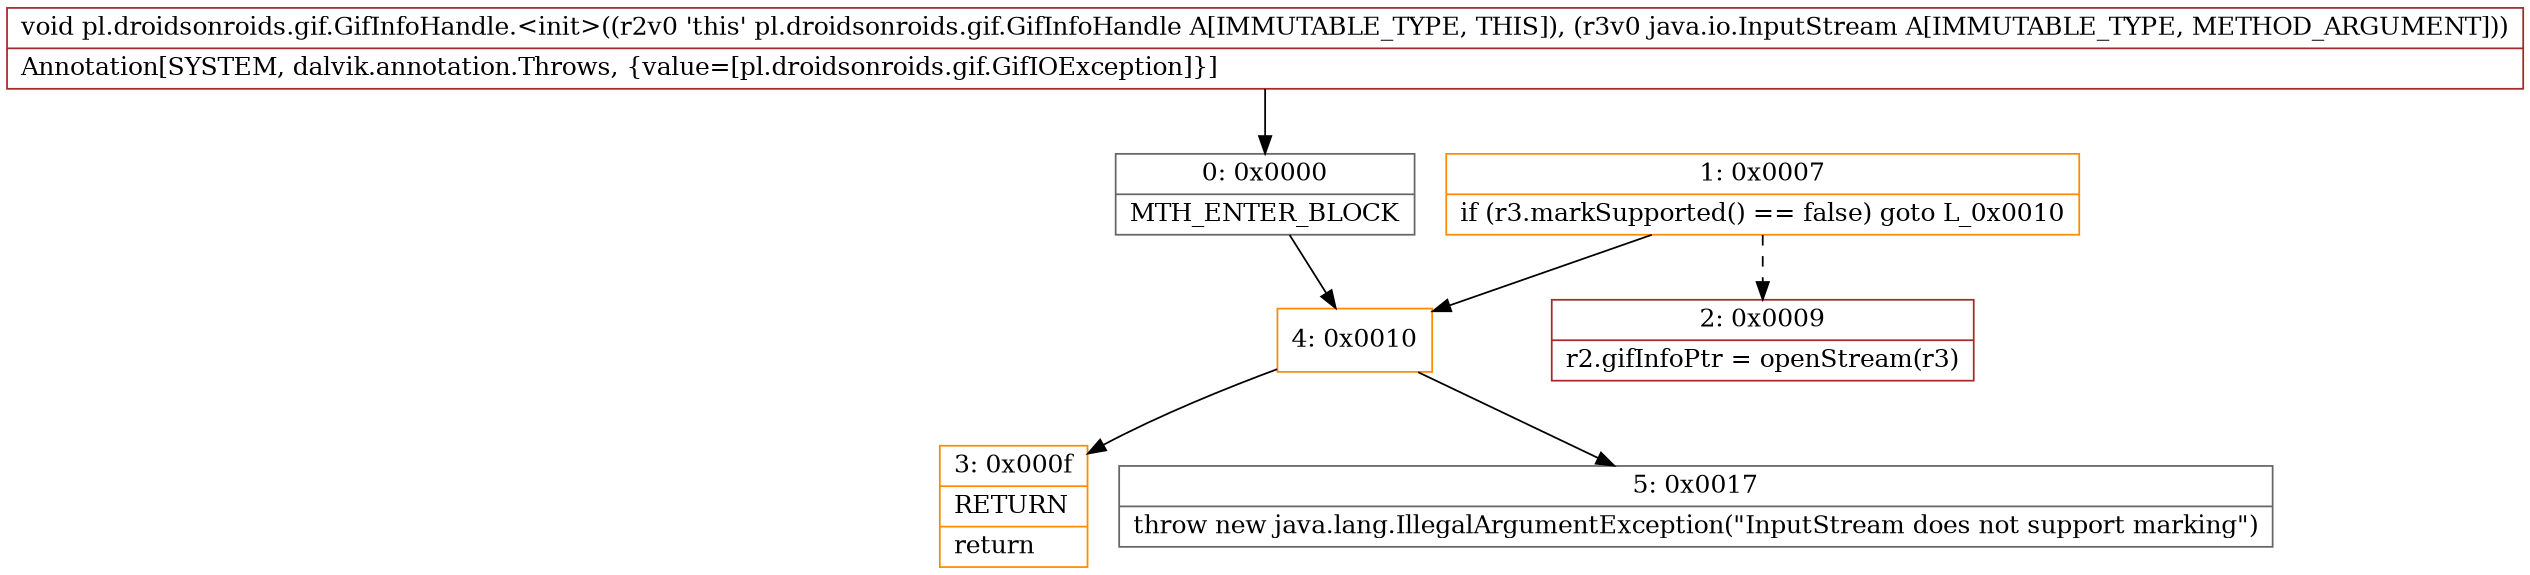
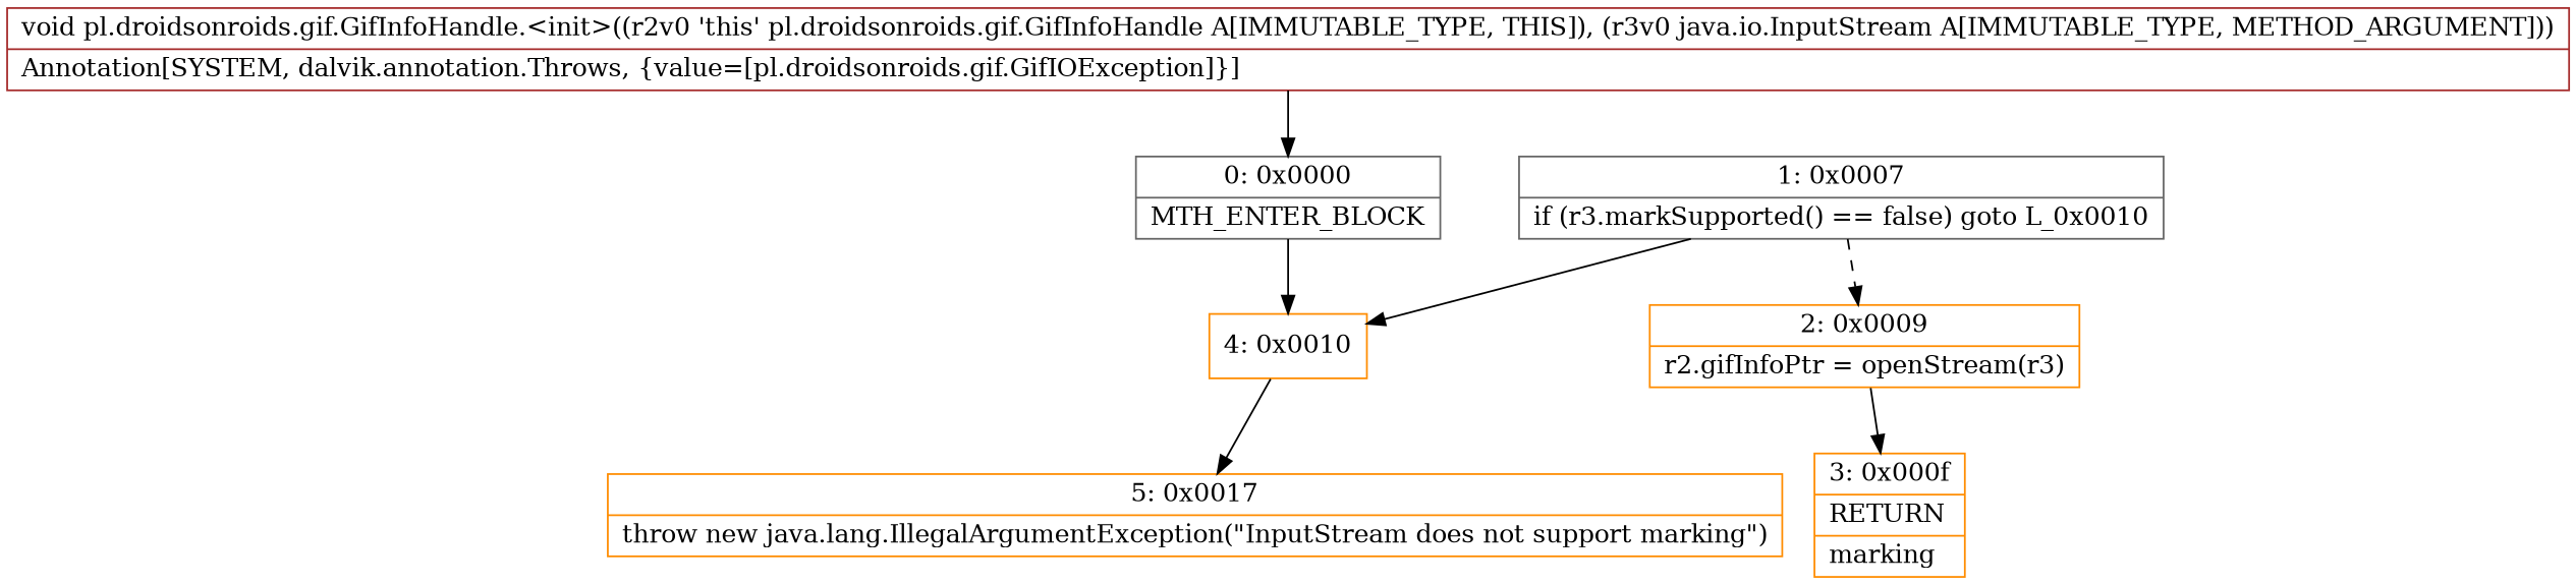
  digraph {
    node [color=darkorange shape=record]
    n1 [color=gray40 label="{0\:\ 0x0000|MTH_ENTER_BLOCK\l}"]
    n2 [label="{4\:\ 0x0010}"]
-   n3 [label="{1\:\ 0x0007|if (r3.markSupported() == false) goto L_0x0010\l}"]
-   n4 [color=brown label="{2\:\ 0x0009|r2.gifInfoPtr = openStream(r3)\l}"]
-   n5 [label="{3\:\ 0x000f|RETURN\l|return\l}"]
-   n6 [color=gray40 label="{5\:\ 0x0017|throw new java.lang.IllegalArgumentException(\"InputStream does not support marking\")\l}"]
+   n3 [color=gray40 label="{1\:\ 0x0007|if (r3.markSupported() == false) goto L_0x0010\l}"]
+   n4 [label="{2\:\ 0x0009|r2.gifInfoPtr = openStream(r3)\l}"]
+   n5 [label="{3\:\ 0x000f|RETURN\l|marking\l}"]
+   n6 [label="{5\:\ 0x0017|throw new java.lang.IllegalArgumentException(\"InputStream does not support marking\")\l}"]
    n7 [color=brown label="{void pl.droidsonroids.gif.GifInfoHandle.\<init\>((r2v0 'this' pl.droidsonroids.gif.GifInfoHandle A[IMMUTABLE_TYPE, THIS]), (r3v0 java.io.InputStream A[IMMUTABLE_TYPE, METHOD_ARGUMENT]))  | Annotation[SYSTEM, dalvik.annotation.Throws, \{value=[pl.droidsonroids.gif.GifIOException]\}]\l}"]
    n1 -> n2
    n2 -> n6
    n3 -> n2
    n3 -> n4 [style=dashed]
-   n2 -> n5
+   n4 -> n5
    n7 -> n1
  }
